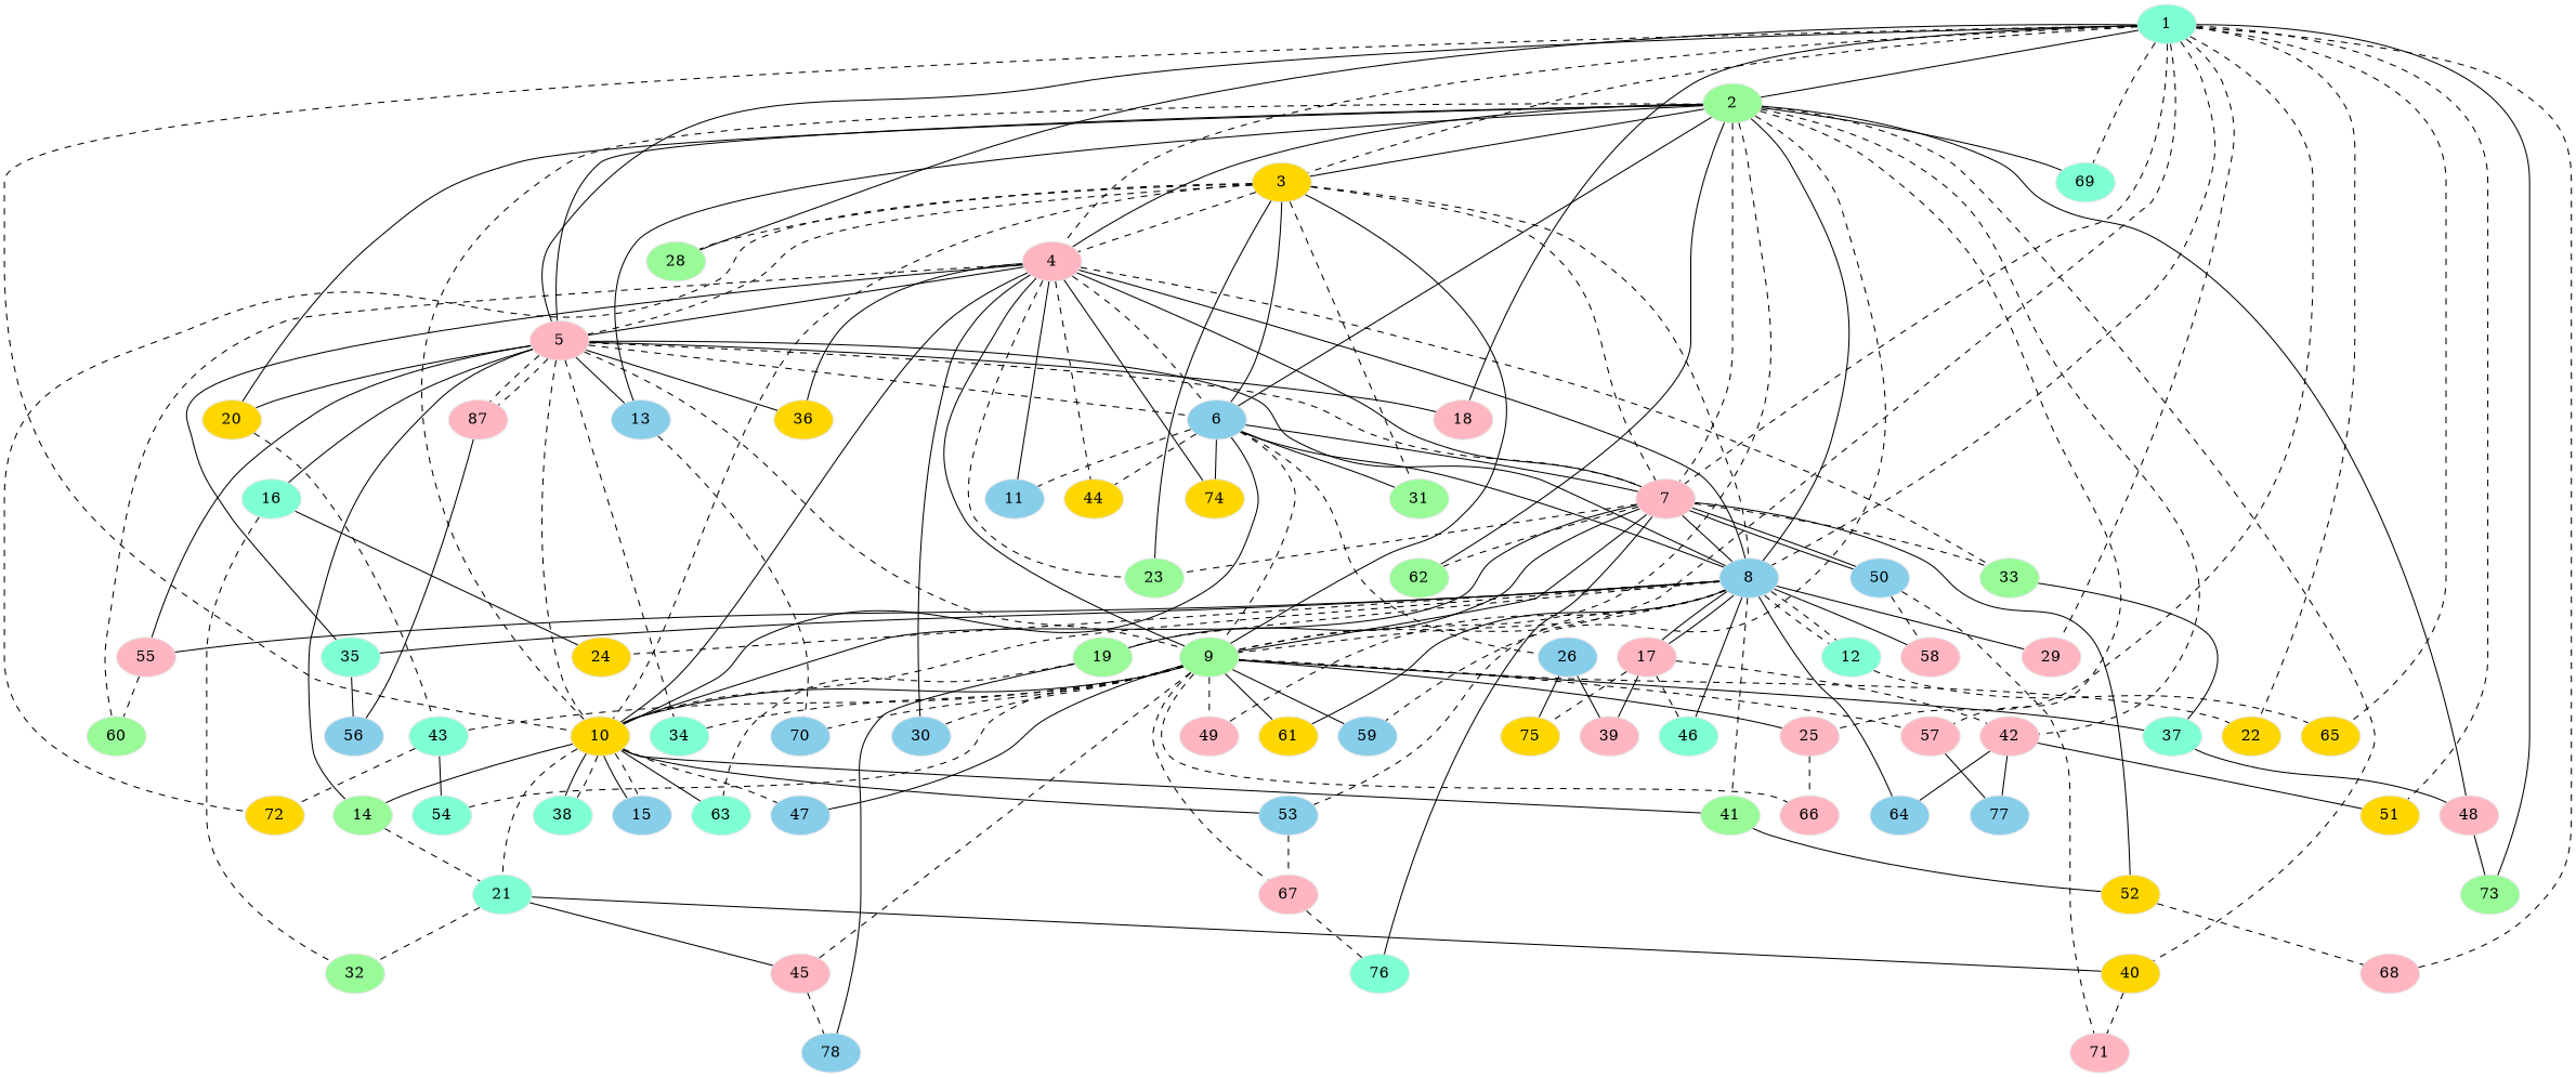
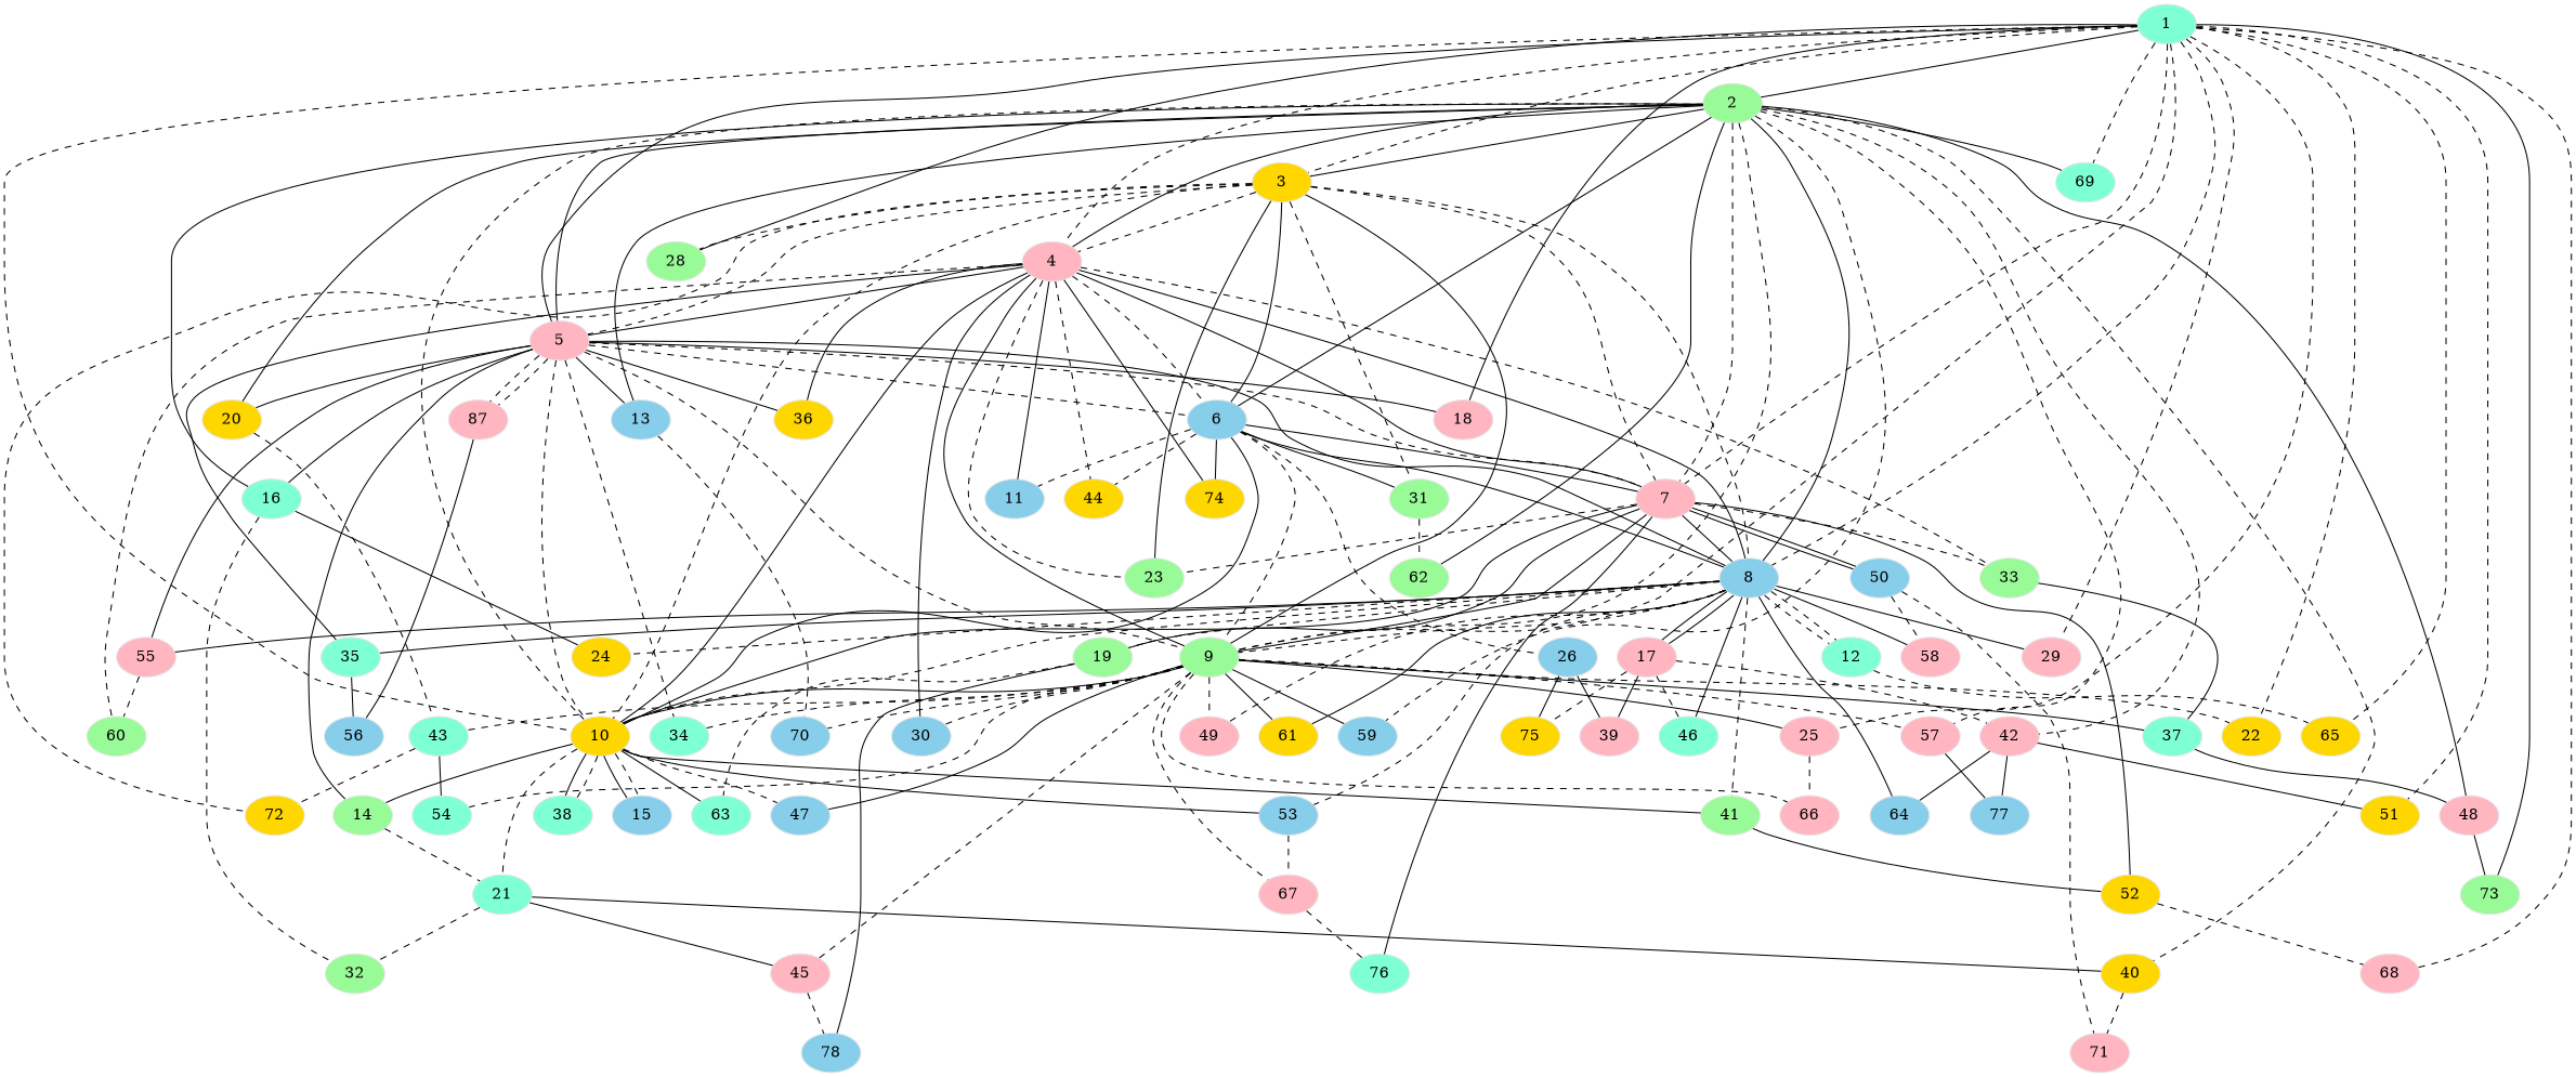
  graph {
    node [color=gray90 fillcolor=lightpink style=filled]
    edge [style=dashed]
    1 [fillcolor=aquamarine]
    2 [fillcolor=palegreen]
    3 [fillcolor=gold]
    4
    5
    7
    8 [fillcolor=skyblue]
    9 [fillcolor=palegreen]
    10 [fillcolor=gold]
    18
    22 [fillcolor=gold]
    25
    28 [fillcolor=palegreen]
    29
    51 [fillcolor=gold]
    65 [fillcolor=gold]
    68
    69 [fillcolor=aquamarine]
    73 [fillcolor=palegreen]
    6 [fillcolor=skyblue]
    13 [fillcolor=skyblue]
    16 [fillcolor=aquamarine]
    20 [fillcolor=gold]
    40 [fillcolor=gold]
    42
    48
    57
    59 [fillcolor=skyblue]
    62 [fillcolor=palegreen]
    31 [fillcolor=palegreen]
    72 [fillcolor=gold]
    23 [fillcolor=palegreen]
    11 [fillcolor=skyblue]
    30 [fillcolor=skyblue]
    33 [fillcolor=palegreen]
    35 [fillcolor=aquamarine]
    36 [fillcolor=gold]
    44 [fillcolor=gold]
    60 [fillcolor=palegreen]
    74 [fillcolor=gold]
    14 [fillcolor=palegreen]
    n42 [label=87]
    34 [fillcolor=aquamarine]
    55
    26 [fillcolor=skyblue]
    19 [fillcolor=palegreen]
    50 [fillcolor=skyblue]
    52 [fillcolor=gold]
    76 [fillcolor=aquamarine]
    12 [fillcolor=aquamarine]
    17
    24 [fillcolor=gold]
    41 [fillcolor=palegreen]
    46 [fillcolor=aquamarine]
    49
    53 [fillcolor=skyblue]
    58
    61 [fillcolor=gold]
    64 [fillcolor=skyblue]
    37 [fillcolor=aquamarine]
    43 [fillcolor=aquamarine]
    45
    47 [fillcolor=skyblue]
    54 [fillcolor=aquamarine]
    66
    67
    70 [fillcolor=skyblue]
    15 [fillcolor=skyblue]
    21 [fillcolor=aquamarine]
    38 [fillcolor=aquamarine]
    63 [fillcolor=aquamarine]
    32 [fillcolor=palegreen]
    71
    77 [fillcolor=skyblue]
    39
    75 [fillcolor=gold]
    56 [fillcolor=skyblue]
    78 [fillcolor=skyblue]
    1 -- 2 [style=solid]
    1 -- 3
    1 -- 4
    1 -- 5 [style=solid]
    1 -- 7
    1 -- 8
    1 -- 9
    1 -- 10
    1 -- 18 [style=solid]
    1 -- 22
    1 -- 25
    1 -- 28 [style=solid]
    1 -- 29
    1 -- 51
    1 -- 65
    1 -- 68
    1 -- 69
    1 -- 73 [style=solid]
    2 -- 3 [style=solid]
    2 -- 4 [style=solid]
    2 -- 5 [style=solid]
    2 -- 7
    2 -- 8 [style=solid]
    2 -- 9
    2 -- 10
    2 -- 69 [style=solid]
    2 -- 6 [style=solid]
    2 -- 13 [style=solid]
+   2 -- 16 [style=solid]
    2 -- 20 [style=solid]
    2 -- 40
    2 -- 42
    2 -- 48 [style=solid]
    2 -- 57
    2 -- 59
    2 -- 62 [style=solid]
    3 -- 4
    3 -- 5
    3 -- 7
    3 -- 8
    3 -- 9 [style=solid]
    3 -- 10
    3 -- 28
    3 -- 6 [style=solid]
    3 -- 31
    3 -- 72
    3 -- 23 [style=solid]
    4 -- 5 [style=solid]
    4 -- 7 [style=solid]
    4 -- 8 [style=solid]
    4 -- 9 [style=solid]
    4 -- 10 [style=solid]
    4 -- 6
    4 -- 23
    4 -- 11 [style=solid]
    4 -- 30 [style=solid]
    4 -- 33
    4 -- 35 [style=solid]
    4 -- 36 [style=solid]
    4 -- 44
    4 -- 60
    4 -- 74 [style=solid]
    5 -- 7
    5 -- 8 [style=solid]
    5 -- 9
    5 -- 10
    5 -- 18 [style=solid]
    5 -- 6
    5 -- 13 [style=solid]
    5 -- 16 [style=solid]
    5 -- 20 [style=solid]
    5 -- 36 [style=solid]
    5 -- 14 [style=solid]
    5 -- n42
    5 -- n42
    5 -- 34
    5 -- 55 [style=solid]
    7 -- 8 [style=solid]
    7 -- 9 [style=solid]
    7 -- 10 [style=solid]
-   7 -- 62
+   31 -- 62
    7 -- 23
    7 -- 33
    7 -- 19 [style=solid]
    7 -- 50 [style=solid]
    7 -- 50 [style=solid]
    7 -- 52 [style=solid]
    7 -- 76 [style=solid]
    8 -- 9
    8 -- 10
    8 -- 29 [style=solid]
    8 -- 35 [style=solid]
    8 -- 55 [style=solid]
    8 -- 19
    8 -- 12
    8 -- 12
    8 -- 17 [style=solid]
    8 -- 17 [style=solid]
    8 -- 24
    8 -- 41
    8 -- 46 [style=solid]
    8 -- 49
    8 -- 53
    8 -- 58 [style=solid]
    8 -- 61 [style=solid]
    8 -- 64 [style=solid]
    9 -- 10 [style=solid]
    9 -- 22
    9 -- 25 [style=solid]
    9 -- 57
    9 -- 59 [style=solid]
    9 -- 30
    9 -- 34
    9 -- 49
    9 -- 61 [style=solid]
    9 -- 37 [style=solid]
    9 -- 43
    9 -- 45
    9 -- 47 [style=solid]
    9 -- 54
    9 -- 66
    9 -- 67
    9 -- 70
    10 -- 14 [style=solid]
    10 -- 41 [style=solid]
    10 -- 53 [style=solid]
    10 -- 47
    10 -- 15 [style=solid]
    10 -- 15
    10 -- 21
    10 -- 38 [style=solid]
    10 -- 38
    10 -- 63 [style=solid]
    25 -- 66
    6 -- 7 [style=solid]
    6 -- 8 [style=solid]
    6 -- 9
    6 -- 10 [style=solid]
    6 -- 31 [style=solid]
    6 -- 11
    6 -- 44
    6 -- 74 [style=solid]
    6 -- 26
    13 -- 70
    16 -- 24 [style=solid]
    16 -- 32
    20 -- 43
    40 -- 71
    42 -- 51 [style=solid]
    42 -- 64 [style=solid]
    42 -- 77 [style=solid]
    48 -- 73 [style=solid]
    57 -- 77 [style=solid]
    33 -- 37 [style=solid]
    35 -- 56 [style=solid]
    14 -- 21
    n42 -- 56 [style=solid]
    55 -- 60
    26 -- 39 [style=solid]
    26 -- 75 [style=solid]
    19 -- 63
    19 -- 78 [style=solid]
    50 -- 58
    50 -- 71
    52 -- 68
    12 -- 65
    17 -- 42
    17 -- 46
    17 -- 39 [style=solid]
    17 -- 75
    41 -- 52 [style=solid]
    53 -- 67
    37 -- 48 [style=solid]
    43 -- 72
    43 -- 54 [style=solid]
    45 -- 78
    67 -- 76
    21 -- 40 [style=solid]
    21 -- 45 [style=solid]
    21 -- 32
  }
